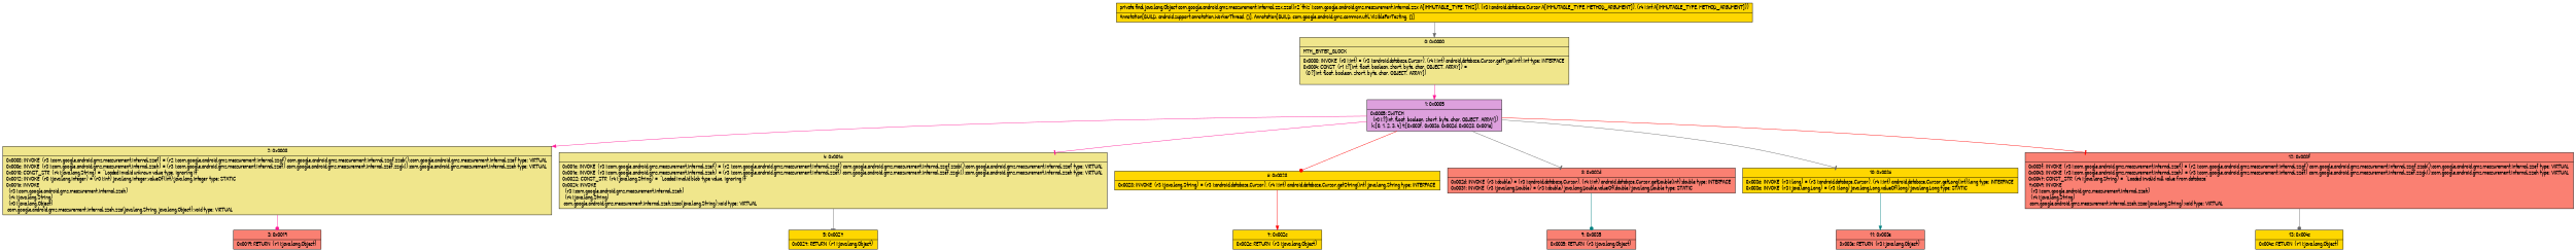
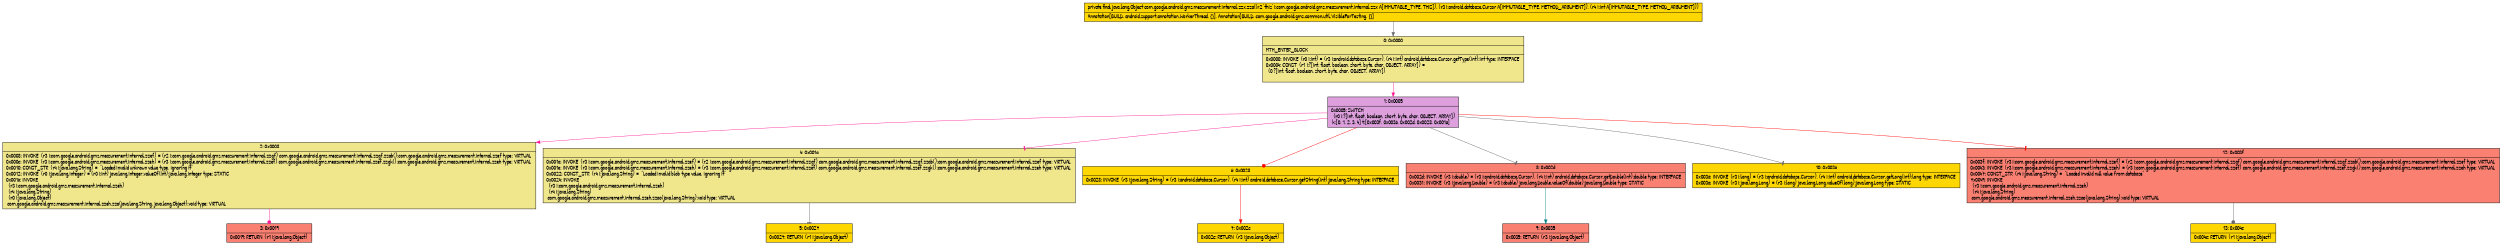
  digraph {
    fontname="Patrick Hand"
    node [fillcolor=gold fontname="Patrick Hand" shape=record style=filled]
    edge [arrowhead=normal color=gray40 fontname="Patrick Hand"]
    n1 [fillcolor=khaki label="{0\:\ 0x0000|MTH_ENTER_BLOCK\l|0x0000: INVOKE  (r0 I:int) = (r3 I:android.database.Cursor), (r4 I:int) android.database.Cursor.getType(int):int type: INTERFACE \l0x0004: CONST  (r1 I:?[int, float, boolean, short, byte, char, OBJECT, ARRAY]) = \l  (0 ?[int, float, boolean, short, byte, char, OBJECT, ARRAY])\l \l}"]
    n2 [fillcolor=plum label="{1\:\ 0x0005|0x0005: SWITCH  \l  (r0 I:?[int, float, boolean, short, byte, char, OBJECT, ARRAY])\l k:[0, 1, 2, 3, 4] t:[0x003f, 0x0036, 0x002d, 0x0028, 0x001a] \l}"]
    n3 [fillcolor=khaki label="{2\:\ 0x0008|0x0008: INVOKE  (r3 I:com.google.android.gms.measurement.internal.zzef) = (r2 I:com.google.android.gms.measurement.internal.zzgf) com.google.android.gms.measurement.internal.zzgf.zzab():com.google.android.gms.measurement.internal.zzef type: VIRTUAL \l0x000c: INVOKE  (r3 I:com.google.android.gms.measurement.internal.zzeh) = (r3 I:com.google.android.gms.measurement.internal.zzef) com.google.android.gms.measurement.internal.zzef.zzgk():com.google.android.gms.measurement.internal.zzeh type: VIRTUAL \l0x0010: CONST_STR  (r4 I:java.lang.String) =  \"Loaded invalid unknown value type, ignoring it\" \l0x0012: INVOKE  (r0 I:java.lang.Integer) = (r0 I:int) java.lang.Integer.valueOf(int):java.lang.Integer type: STATIC \l0x0016: INVOKE  \l  (r3 I:com.google.android.gms.measurement.internal.zzeh)\l  (r4 I:java.lang.String)\l  (r0 I:java.lang.Object)\l com.google.android.gms.measurement.internal.zzeh.zza(java.lang.String, java.lang.Object):void type: VIRTUAL \l}"]
    n4 [fillcolor=khaki label="{4\:\ 0x001a|0x001a: INVOKE  (r3 I:com.google.android.gms.measurement.internal.zzef) = (r2 I:com.google.android.gms.measurement.internal.zzgf) com.google.android.gms.measurement.internal.zzgf.zzab():com.google.android.gms.measurement.internal.zzef type: VIRTUAL \l0x001e: INVOKE  (r3 I:com.google.android.gms.measurement.internal.zzeh) = (r3 I:com.google.android.gms.measurement.internal.zzef) com.google.android.gms.measurement.internal.zzef.zzgk():com.google.android.gms.measurement.internal.zzeh type: VIRTUAL \l0x0022: CONST_STR  (r4 I:java.lang.String) =  \"Loaded invalid blob type value, ignoring it\" \l0x0024: INVOKE  \l  (r3 I:com.google.android.gms.measurement.internal.zzeh)\l  (r4 I:java.lang.String)\l com.google.android.gms.measurement.internal.zzeh.zzao(java.lang.String):void type: VIRTUAL \l}"]
    n5 [label="{6\:\ 0x0028|0x0028: INVOKE  (r3 I:java.lang.String) = (r3 I:android.database.Cursor), (r4 I:int) android.database.Cursor.getString(int):java.lang.String type: INTERFACE \l}"]
    n6 [fillcolor=salmon label="{8\:\ 0x002d|0x002d: INVOKE  (r3 I:double) = (r3 I:android.database.Cursor), (r4 I:int) android.database.Cursor.getDouble(int):double type: INTERFACE \l0x0031: INVOKE  (r3 I:java.lang.Double) = (r3 I:double) java.lang.Double.valueOf(double):java.lang.Double type: STATIC \l}"]
    n7 [label="{10\:\ 0x0036|0x0036: INVOKE  (r3 I:long) = (r3 I:android.database.Cursor), (r4 I:int) android.database.Cursor.getLong(int):long type: INTERFACE \l0x003a: INVOKE  (r3 I:java.lang.Long) = (r3 I:long) java.lang.Long.valueOf(long):java.lang.Long type: STATIC \l}"]
    n8 [fillcolor=salmon label="{12\:\ 0x003f|0x003f: INVOKE  (r3 I:com.google.android.gms.measurement.internal.zzef) = (r2 I:com.google.android.gms.measurement.internal.zzgf) com.google.android.gms.measurement.internal.zzgf.zzab():com.google.android.gms.measurement.internal.zzef type: VIRTUAL \l0x0043: INVOKE  (r3 I:com.google.android.gms.measurement.internal.zzeh) = (r3 I:com.google.android.gms.measurement.internal.zzef) com.google.android.gms.measurement.internal.zzef.zzgk():com.google.android.gms.measurement.internal.zzeh type: VIRTUAL \l0x0047: CONST_STR  (r4 I:java.lang.String) =  \"Loaded invalid null value from database\" \l7x0049: INVOKE  \l  (r3 I:com.google.android.gms.measurement.internal.zzeh)\l  (r4 I:java.lang.String)\l com.google.android.gms.measurement.internal.zzeh.zzao(java.lang.String):void type: VIRTUAL \l}"]
    n9 [fillcolor=salmon label="{3\:\ 0x0019|0x0019: RETURN  (r1 I:java.lang.Object) \l}"]
    n10 [label="{5\:\ 0x0027|0x0027: RETURN  (r1 I:java.lang.Object) \l}"]
    n11 [label="{7\:\ 0x002c|0x002c: RETURN  (r3 I:java.lang.Object) \l}"]
    n12 [fillcolor=salmon label="{9\:\ 0x0035|0x0035: RETURN  (r3 I:java.lang.Object) \l}"]
-   n13 [fillcolor=salmon label="{11\:\ 0x003e|0x003e: RETURN  (r3 I:java.lang.Object) \l}"]
    n14 [label="{13\:\ 0x004c|0x004c: RETURN  (r1 I:java.lang.Object) \l}"]
    n15 [label="{private final java.lang.Object com.google.android.gms.measurement.internal.zzx.zza((r2 'this' I:com.google.android.gms.measurement.internal.zzx A[IMMUTABLE_TYPE, THIS]), (r3 I:android.database.Cursor A[IMMUTABLE_TYPE, METHOD_ARGUMENT]), (r4 I:int A[IMMUTABLE_TYPE, METHOD_ARGUMENT]))  | Annotation[BUILD, android.support.annotation.WorkerThread, \{\}], Annotation[BUILD, com.google.android.gms.common.util.VisibleForTesting, \{\}]\l}"]
    n1 -> n2 [color=deeppink]
    n2 -> n3 [color=deeppink]
    n2 -> n4 [arrowhead=tee color=deeppink]
    n2 -> n5 [arrowhead=dot color=red]
    n2 -> n6 [arrowhead=tee]
    n2 -> n7 [arrowhead=tee]
    n2 -> n8 [arrowhead=tee color=red]
    n3 -> n9 [arrowhead=dot color=deeppink]
    n4 -> n10 [arrowhead=tee]
    n5 -> n11 [color=red]
-   n6 -> n12 [arrowhead=dot color=teal]
-   n7 -> n13 [color=teal]
+   n6 -> n12 [color=teal]
    n8 -> n14 [arrowhead=dot]
    n15 -> n1
  }
